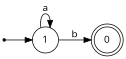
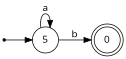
  digraph {
    rankdir=LR
    fontname="Open Sans"
    node [fontname="Open Sans"]
    edge [fontname="Open Sans"]
    dummy0 [shape=point]
-   1 [shape=circle]
+   1 [shape=circle label=5]
    0 [shape=doublecircle]
    dummy0 -> 1
    1 -> 1 [label=a]
    1 -> 0 [label=b]
  }
